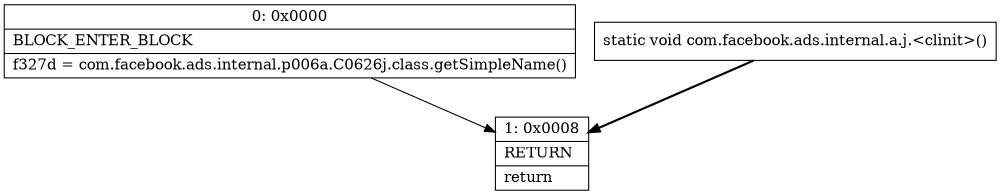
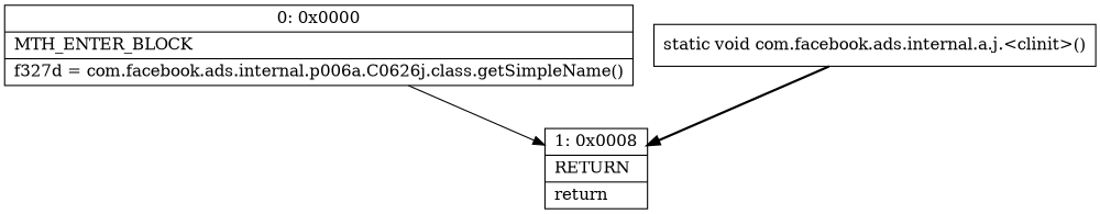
  digraph {
    node [shape=record]
-   n1 [label="{0\:\ 0x0000|BLOCK_ENTER_BLOCK\l|f327d = com.facebook.ads.internal.p006a.C0626j.class.getSimpleName()\l}"]
+   n1 [label="{0\:\ 0x0000|MTH_ENTER_BLOCK\l|f327d = com.facebook.ads.internal.p006a.C0626j.class.getSimpleName()\l}"]
    n2 [label="{1\:\ 0x0008|RETURN\l|return\l}"]
    n3 [label="{static void com.facebook.ads.internal.a.j.\<clinit\>() }"]
    n1 -> n2 [style=solid]
    n3 -> n2 [style=bold]
  }
